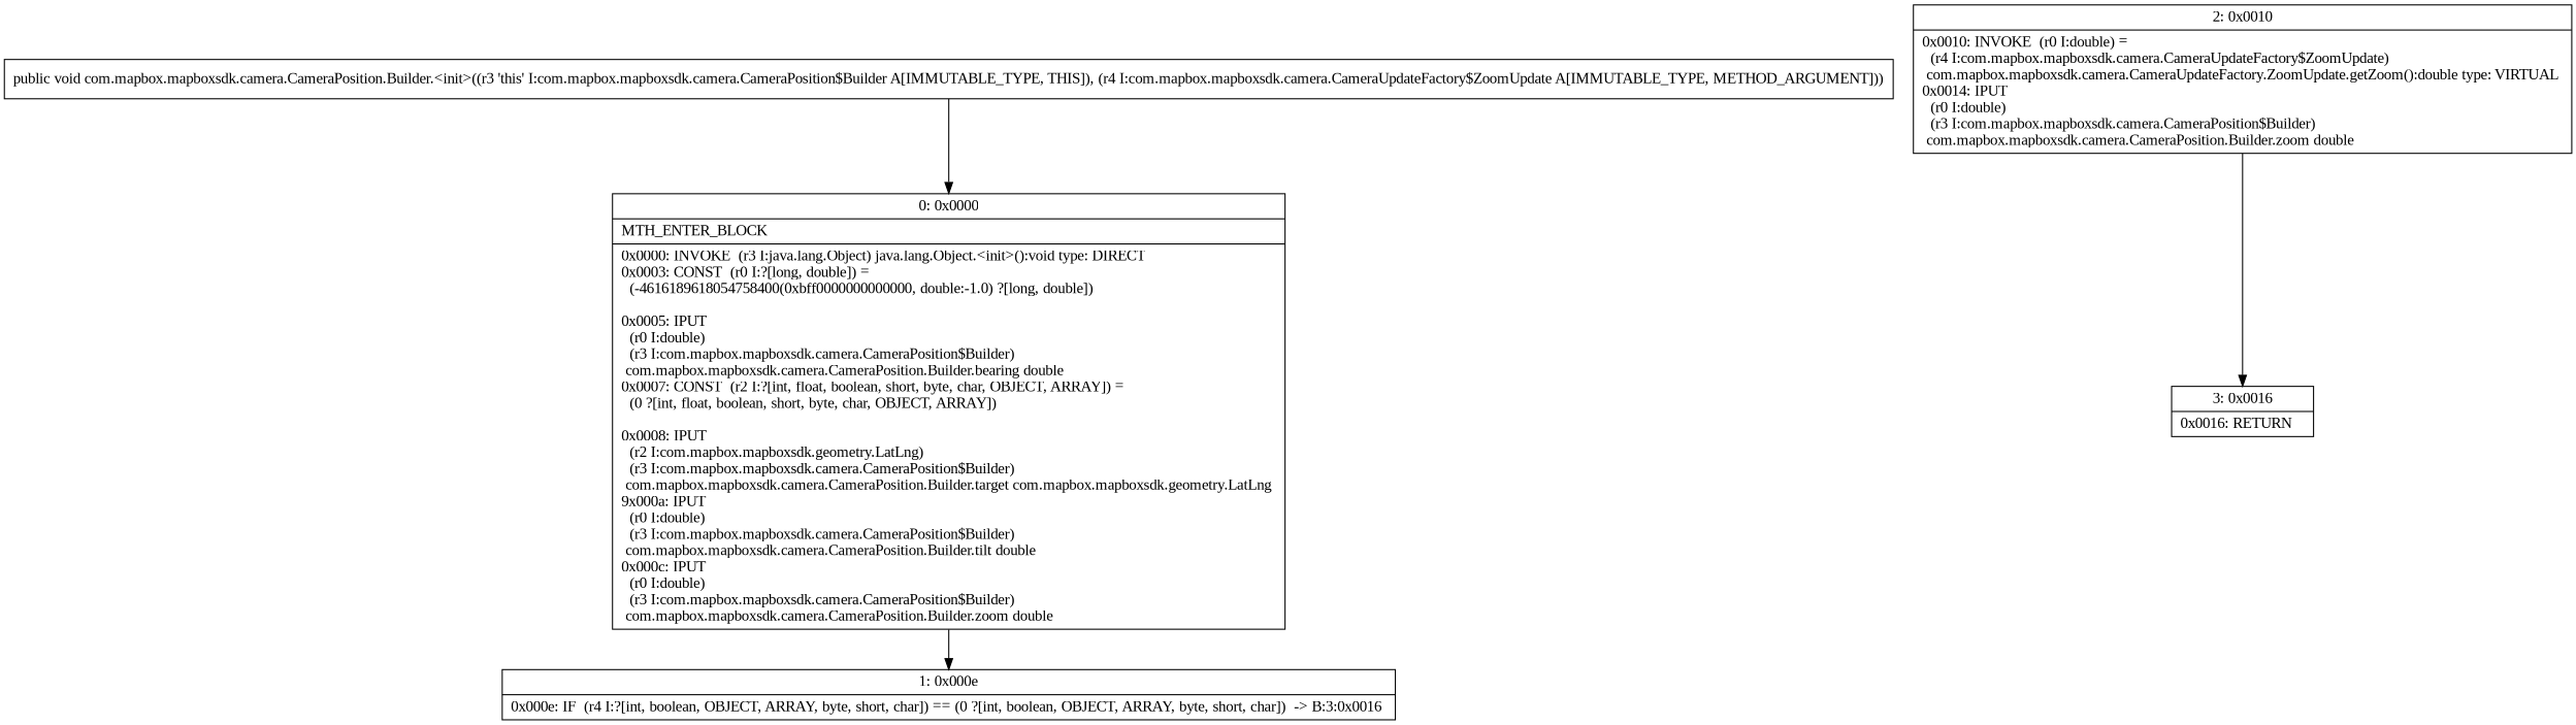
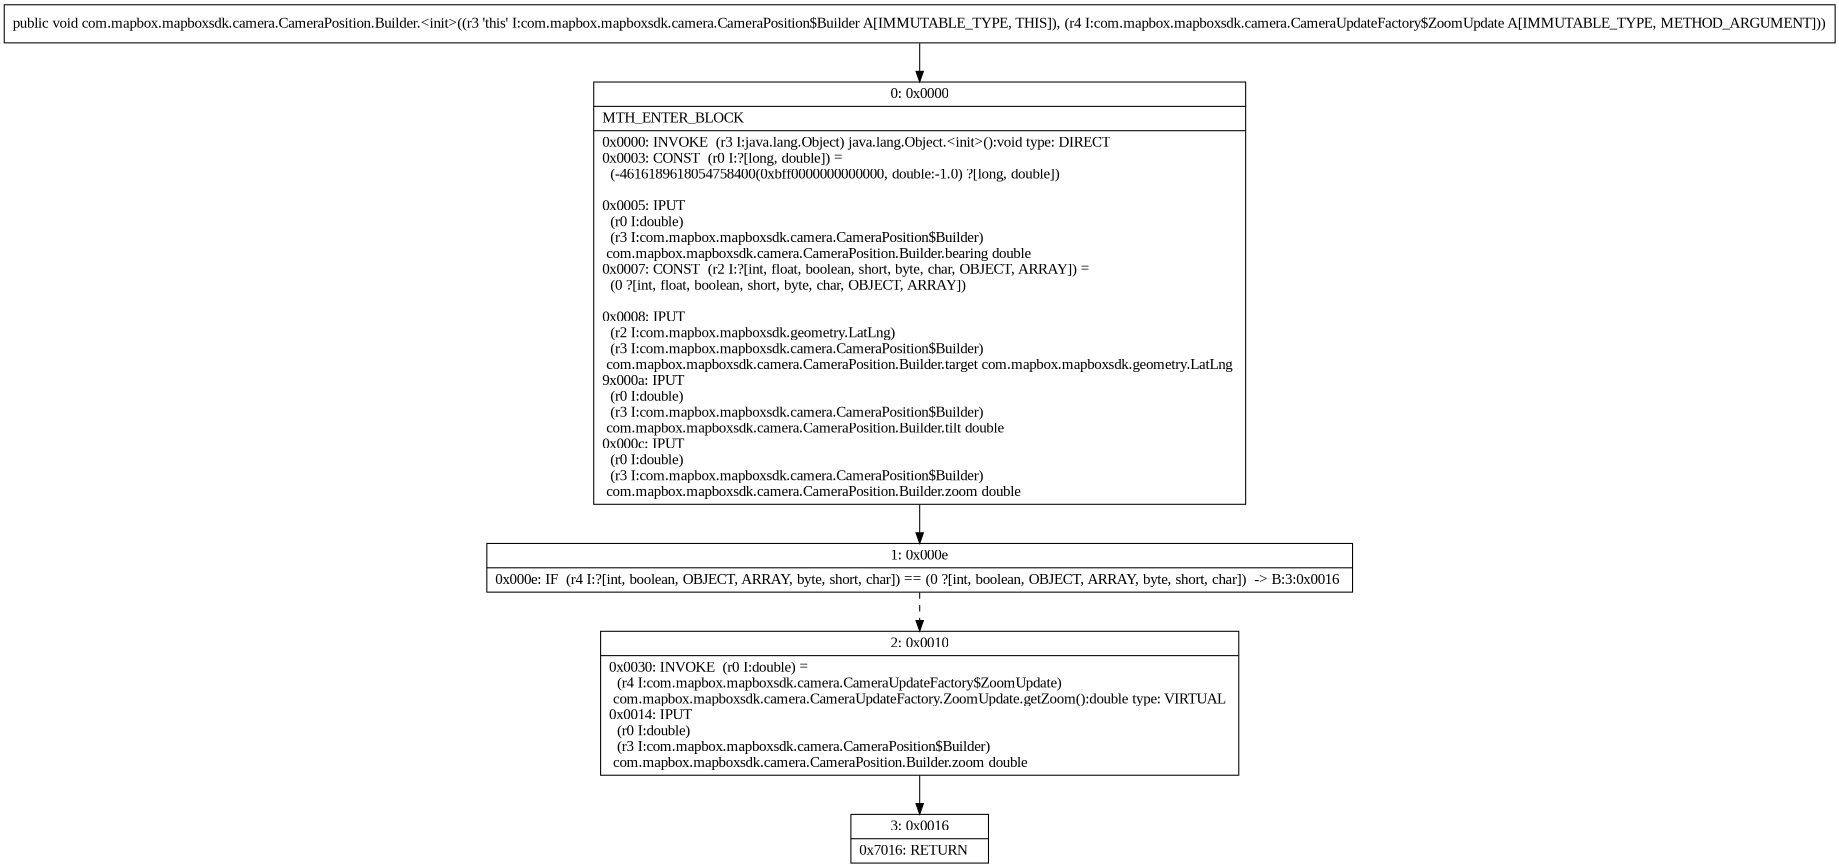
  digraph {
    fontname="Liberation Serif"
    node [fontname="Liberation Serif" shape=record]
    edge [fontname="Liberation Serif"]
    n1 [label="{0\:\ 0x0000|MTH_ENTER_BLOCK\l|0x0000: INVOKE  (r3 I:java.lang.Object) java.lang.Object.\<init\>():void type: DIRECT \l0x0003: CONST  (r0 I:?[long, double]) = \l  (\-4616189618054758400(0xbff0000000000000, double:\-1.0) ?[long, double])\l \l0x0005: IPUT  \l  (r0 I:double)\l  (r3 I:com.mapbox.mapboxsdk.camera.CameraPosition$Builder)\l com.mapbox.mapboxsdk.camera.CameraPosition.Builder.bearing double \l0x0007: CONST  (r2 I:?[int, float, boolean, short, byte, char, OBJECT, ARRAY]) = \l  (0 ?[int, float, boolean, short, byte, char, OBJECT, ARRAY])\l \l0x0008: IPUT  \l  (r2 I:com.mapbox.mapboxsdk.geometry.LatLng)\l  (r3 I:com.mapbox.mapboxsdk.camera.CameraPosition$Builder)\l com.mapbox.mapboxsdk.camera.CameraPosition.Builder.target com.mapbox.mapboxsdk.geometry.LatLng \l9x000a: IPUT  \l  (r0 I:double)\l  (r3 I:com.mapbox.mapboxsdk.camera.CameraPosition$Builder)\l com.mapbox.mapboxsdk.camera.CameraPosition.Builder.tilt double \l0x000c: IPUT  \l  (r0 I:double)\l  (r3 I:com.mapbox.mapboxsdk.camera.CameraPosition$Builder)\l com.mapbox.mapboxsdk.camera.CameraPosition.Builder.zoom double \l}"]
    n2 [label="{1\:\ 0x000e|0x000e: IF  (r4 I:?[int, boolean, OBJECT, ARRAY, byte, short, char]) == (0 ?[int, boolean, OBJECT, ARRAY, byte, short, char])  \-\> B:3:0x0016 \l}"]
-   n3 [label="{2\:\ 0x0010|0x0010: INVOKE  (r0 I:double) = \l  (r4 I:com.mapbox.mapboxsdk.camera.CameraUpdateFactory$ZoomUpdate)\l com.mapbox.mapboxsdk.camera.CameraUpdateFactory.ZoomUpdate.getZoom():double type: VIRTUAL \l0x0014: IPUT  \l  (r0 I:double)\l  (r3 I:com.mapbox.mapboxsdk.camera.CameraPosition$Builder)\l com.mapbox.mapboxsdk.camera.CameraPosition.Builder.zoom double \l}"]
-   n4 [label="{3\:\ 0x0016|0x0016: RETURN   \l}"]
+   n3 [label="{2\:\ 0x0010|0x0030: INVOKE  (r0 I:double) = \l  (r4 I:com.mapbox.mapboxsdk.camera.CameraUpdateFactory$ZoomUpdate)\l com.mapbox.mapboxsdk.camera.CameraUpdateFactory.ZoomUpdate.getZoom():double type: VIRTUAL \l0x0014: IPUT  \l  (r0 I:double)\l  (r3 I:com.mapbox.mapboxsdk.camera.CameraPosition$Builder)\l com.mapbox.mapboxsdk.camera.CameraPosition.Builder.zoom double \l}"]
+   n4 [label="{3\:\ 0x0016|0x7016: RETURN   \l}"]
    n5 [label="{public void com.mapbox.mapboxsdk.camera.CameraPosition.Builder.\<init\>((r3 'this' I:com.mapbox.mapboxsdk.camera.CameraPosition$Builder A[IMMUTABLE_TYPE, THIS]), (r4 I:com.mapbox.mapboxsdk.camera.CameraUpdateFactory$ZoomUpdate A[IMMUTABLE_TYPE, METHOD_ARGUMENT])) }"]
    n1 -> n2
+   n2 -> n3 [style=dashed]
    n3 -> n4
    n5 -> n1
  }
